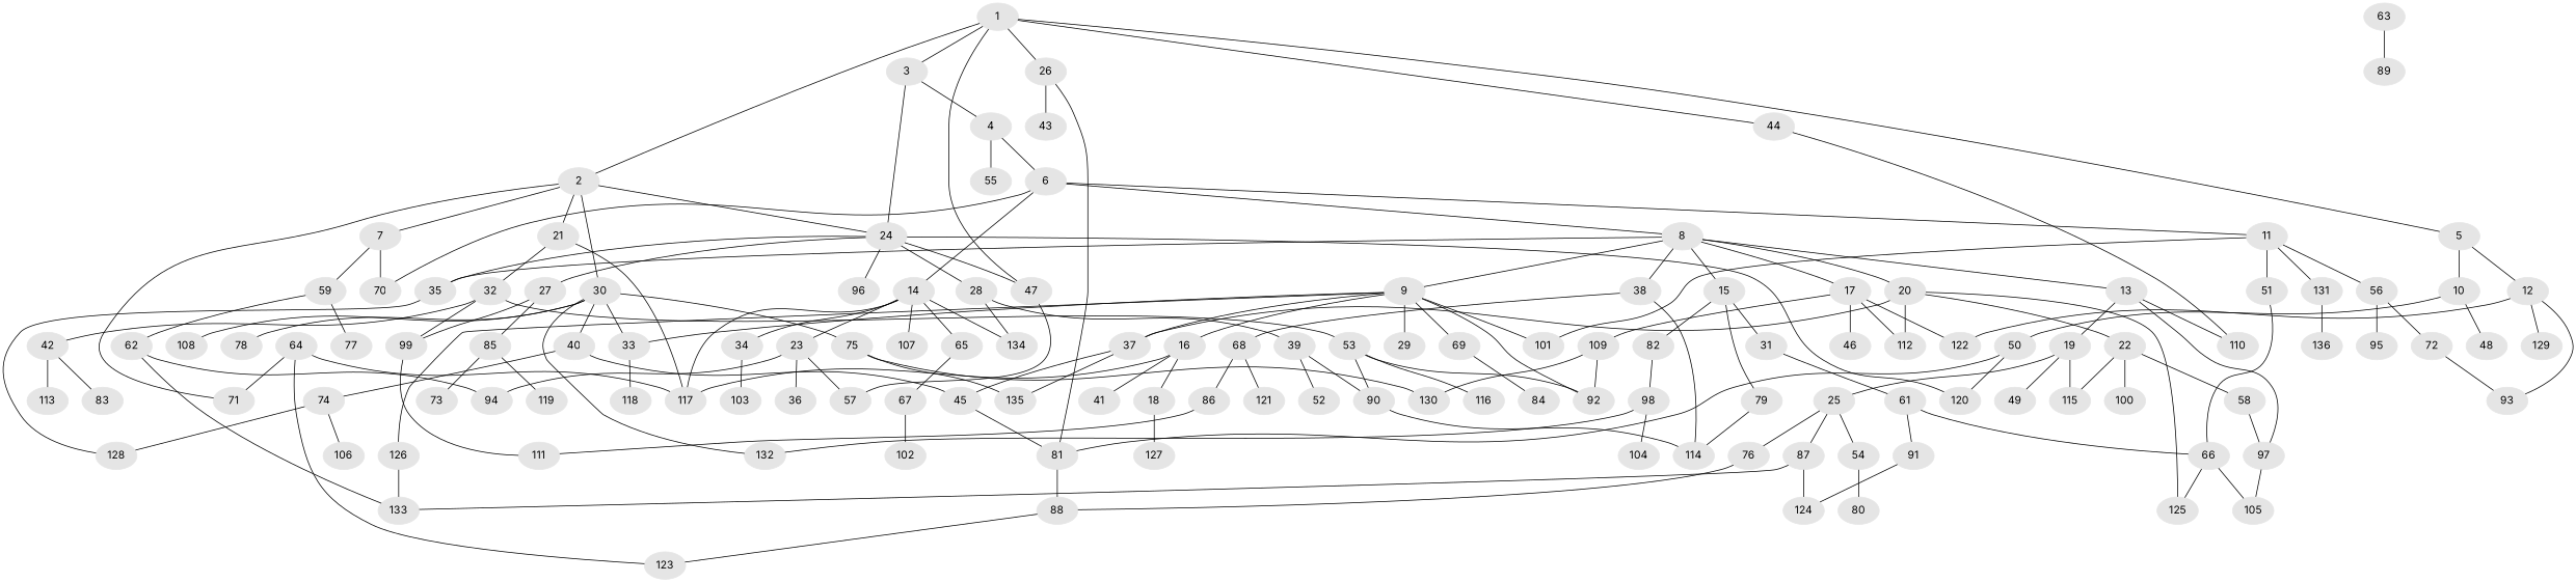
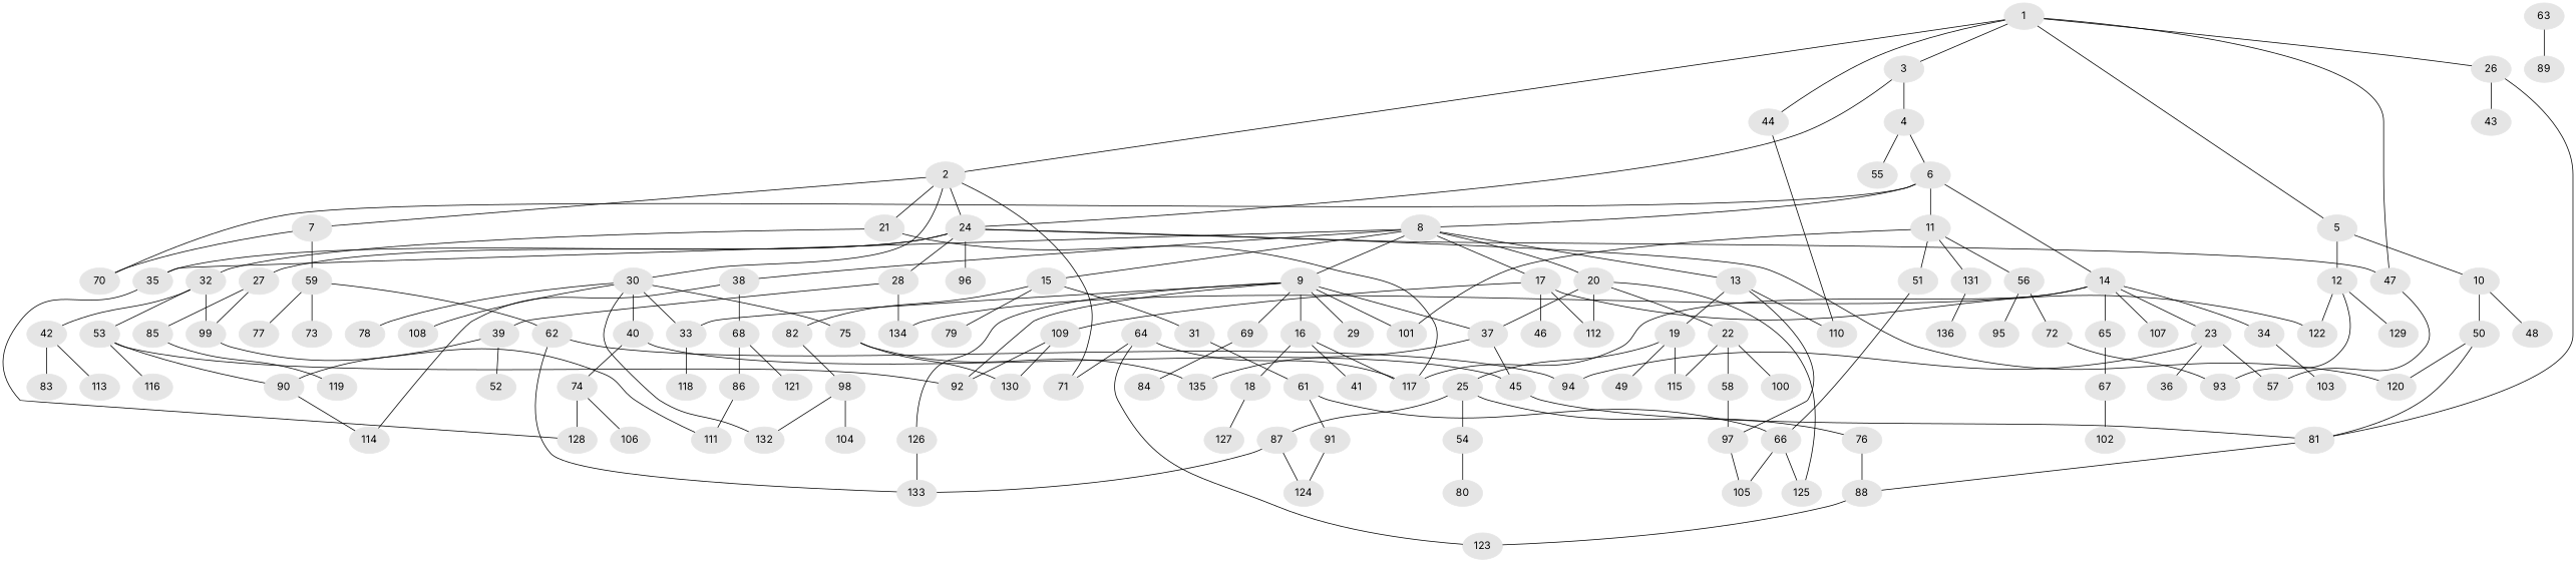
  graph {
    fontname=Inter
    node [color=gray90 fontname=Inter style=filled]
    edge [fontname=Inter]
    1
    2
    3
    5
    26
    44
    47
    7
    21
    24
    30
    71
    4
    10
    12
    43
    81
    110
    57
    70
    59
    117
    32
    35
    27
    28
    96
    120
    33
    40
    75
    78
    108
    132
    6
    55
    8
    11
    14
    48
    50
    93
    122
    129
    9
    13
    15
    17
    20
    38
    101
    51
    56
    131
    23
    34
    65
    107
    134
    62
    73
    77
    16
    29
    37
    69
    92
    126
    19
    97
    31
    79
    82
    46
    109
    112
    22
    125
    128
    68
    114
    18
    41
    118
    45
    135
    84
    133
    66
    72
    95
    136
    25
    49
    115
    105
    36
    94
    103
    67
    61
    98
    127
    130
    54
    76
    87
    58
    100
    99
    42
    53
    85
    39
    80
    88
    124
    119
    111
    52
    90
    74
    91
    83
    113
    116
    86
    121
    106
    63
    89
    64
    123
    102
    104
    1 -- 2
    1 -- 3
    1 -- 5
    1 -- 26
    1 -- 44
    1 -- 47
    2 -- 7
    2 -- 21
    2 -- 24
    2 -- 30
    2 -- 71
    3 -- 24
    3 -- 4
    5 -- 10
    5 -- 12
    26 -- 43
    26 -- 81
    44 -- 110
    47 -- 57
    7 -- 70
    7 -- 59
    21 -- 117
    21 -- 32
    24 -- 47
    24 -- 35
    24 -- 27
    24 -- 28
    24 -- 96
    24 -- 120
    30 -- 33
    30 -- 40
    30 -- 75
    30 -- 78
    30 -- 108
    30 -- 132
    4 -- 6
    4 -- 55
    10 -- 48
    10 -- 50
    12 -- 93
    12 -- 122
    12 -- 129
    81 -- 88
    59 -- 62
-   85 -- 73
+   59 -- 73
    59 -- 77
    32 -- 99
    32 -- 42
    32 -- 53
    35 -- 128
    27 -- 99
    27 -- 85
    28 -- 134
    28 -- 39
    33 -- 118
    40 -- 45
    40 -- 74
    75 -- 135
    75 -- 130
    6 -- 70
    6 -- 8
    6 -- 11
    6 -- 14
    8 -- 35
    8 -- 9
    8 -- 13
    8 -- 15
    8 -- 17
    8 -- 20
    8 -- 38
    11 -- 101
    11 -- 51
    11 -- 56
    11 -- 131
    14 -- 117
    14 -- 23
    14 -- 34
    14 -- 65
    14 -- 107
    14 -- 134
    50 -- 81
    50 -- 120
    9 -- 33
    9 -- 101
    9 -- 16
    9 -- 29
    9 -- 37
    9 -- 69
    9 -- 92
    9 -- 126
    13 -- 110
    13 -- 19
    13 -- 97
    15 -- 31
    15 -- 79
    15 -- 82
    17 -- 122
    17 -- 46
    17 -- 109
    17 -- 112
    20 -- 37
    20 -- 112
    20 -- 22
    20 -- 125
    38 -- 68
    38 -- 114
    51 -- 66
    56 -- 72
    56 -- 95
    131 -- 136
    23 -- 57
    23 -- 36
    23 -- 94
    34 -- 103
    65 -- 67
    62 -- 133
    62 -- 94
    16 -- 117
    16 -- 18
    16 -- 41
    37 -- 45
    37 -- 135
    69 -- 84
    126 -- 133
    19 -- 25
    19 -- 49
    19 -- 115
    97 -- 105
    31 -- 61
-   79 -- 114
    82 -- 98
    109 -- 92
    109 -- 130
    22 -- 115
    22 -- 58
    22 -- 100
    68 -- 86
    68 -- 121
    18 -- 127
    45 -- 81
    66 -- 125
    66 -- 105
    72 -- 93
    25 -- 54
    25 -- 76
    25 -- 87
    67 -- 102
    61 -- 66
    61 -- 91
    98 -- 132
    98 -- 104
    54 -- 80
    76 -- 88
    87 -- 133
    87 -- 124
    58 -- 97
    99 -- 111
    42 -- 83
    42 -- 113
    53 -- 92
    53 -- 90
    53 -- 116
    85 -- 119
    39 -- 52
    39 -- 90
    88 -- 123
    90 -- 114
    74 -- 128
    74 -- 106
    91 -- 124
    86 -- 111
    63 -- 89
    64 -- 71
    64 -- 117
    64 -- 123
  }
